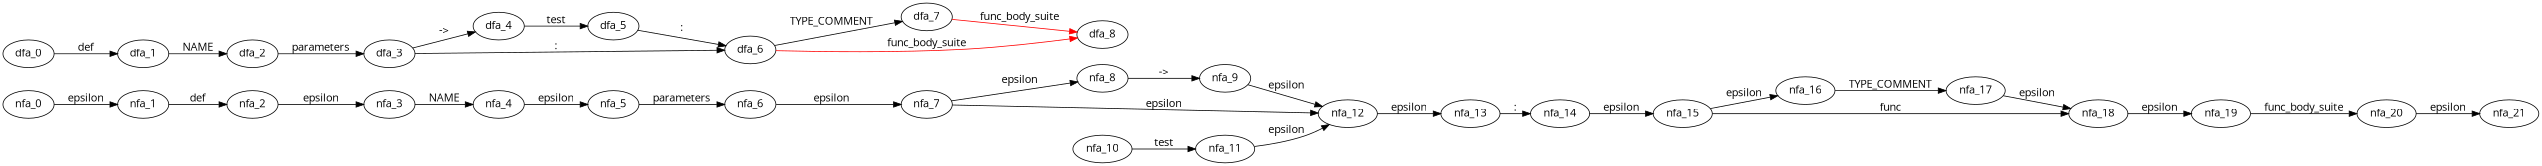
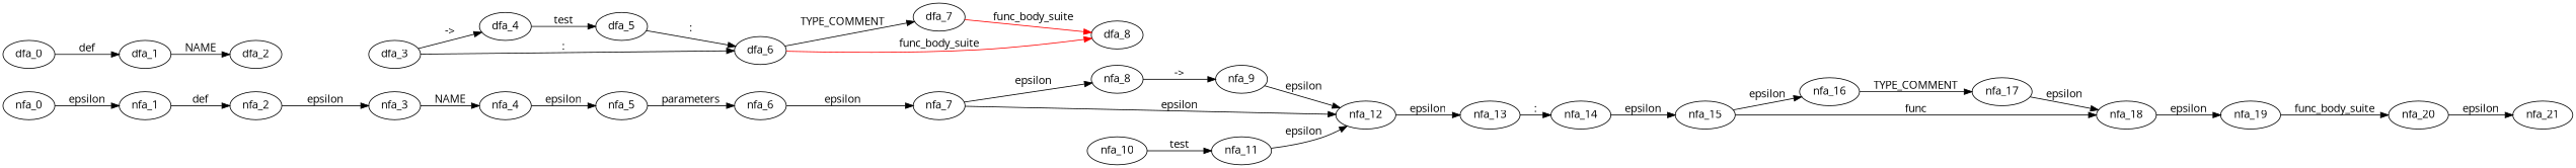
  digraph {
    fontname="Open Sans"
    rankdir=LR
    node [fontname="Open Sans"]
    edge [fontname="Open Sans"]
    nfa_0
    nfa_1
    nfa_2
    nfa_3
    nfa_4
    nfa_5
    nfa_6
    nfa_7
    nfa_8
    nfa_12
    nfa_9
    nfa_10
    nfa_11
    nfa_13
    nfa_14
    nfa_15
    nfa_16
    nfa_18
    nfa_17
    nfa_19
    nfa_20
    nfa_21
    dfa_0
    dfa_1
    dfa_2
    dfa_3
    dfa_4
    dfa_6
    dfa_5
    dfa_7
    dfa_8
    subgraph sub_1 {
      nfa_0
      nfa_1
      nfa_2
      nfa_3
      nfa_4
      nfa_5
      nfa_6
      nfa_7
      nfa_8
      nfa_12
      nfa_9
      nfa_10
      nfa_11
      nfa_13
      nfa_14
      nfa_15
      nfa_16
      nfa_18
      nfa_17
      nfa_19
      nfa_20
      nfa_21
    }
    subgraph sub_2 {
      dfa_0
      dfa_1
      dfa_2
      dfa_3
      dfa_4
      dfa_6
      dfa_5
      dfa_7
      dfa_8
    }
    nfa_0 -> nfa_1 [label=epsilon]
    nfa_1 -> nfa_2 [label=def]
    nfa_2 -> nfa_3 [label=epsilon]
    nfa_3 -> nfa_4 [label=NAME]
    nfa_4 -> nfa_5 [label=epsilon]
    nfa_5 -> nfa_6 [label=parameters]
    nfa_6 -> nfa_7 [label=epsilon]
    nfa_7 -> nfa_8 [label=epsilon]
    nfa_7 -> nfa_12 [label=epsilon]
    nfa_8 -> nfa_9 [label="->"]
    nfa_12 -> nfa_13 [label=epsilon]
    nfa_9 -> nfa_12 [label=epsilon]
    nfa_10 -> nfa_11 [label=test]
    nfa_11 -> nfa_12 [label=epsilon]
    nfa_13 -> nfa_14 [label=":"]
    nfa_14 -> nfa_15 [label=epsilon]
    nfa_15 -> nfa_16 [label=epsilon]
    nfa_15 -> nfa_18 [label=func]
    nfa_16 -> nfa_17 [label=TYPE_COMMENT]
    nfa_18 -> nfa_19 [label=epsilon]
    nfa_17 -> nfa_18 [label=epsilon]
    nfa_19 -> nfa_20 [label=func_body_suite]
    nfa_20 -> nfa_21 [label=epsilon]
    dfa_0 -> dfa_1 [label=def]
    dfa_1 -> dfa_2 [label=NAME]
-   dfa_2 -> dfa_3 [label=parameters]
    dfa_3 -> dfa_4 [label="->"]
    dfa_3 -> dfa_6 [label=":"]
    dfa_4 -> dfa_5 [label=test]
    dfa_6 -> dfa_7 [label=TYPE_COMMENT]
    dfa_6 -> dfa_8 [color=red label=func_body_suite]
    dfa_5 -> dfa_6 [label=":"]
    dfa_7 -> dfa_8 [color=red label=func_body_suite]
  }
